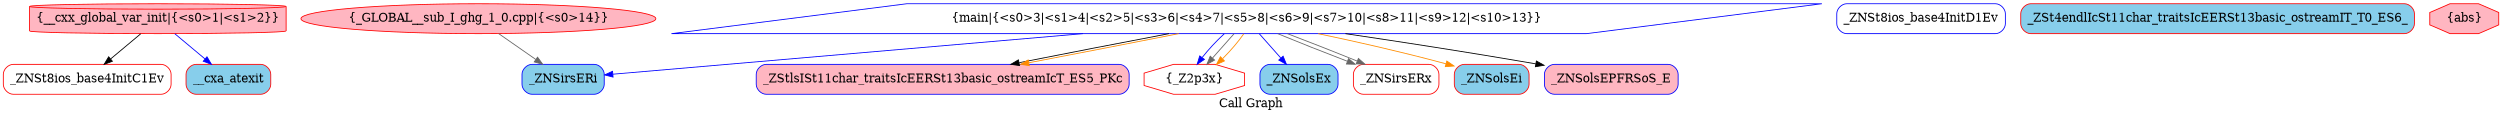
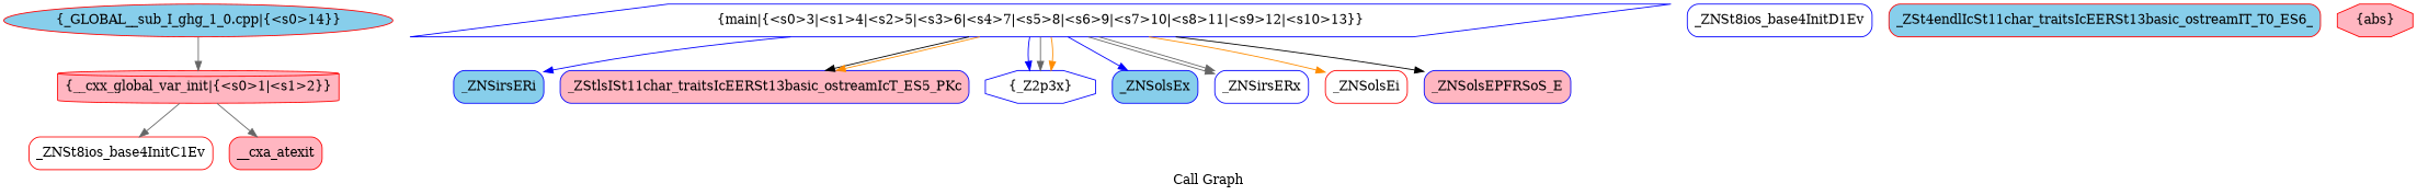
  digraph {
    label="Call Graph"
    node [color=red fillcolor=white shape=Mrecord style=filled]
    edge [color=gray40 tailport=s0]
    n1 [fillcolor=lightpink label="{__cxx_global_var_init|{<s0>1|<s1>2}}" shape=cylinder]
    n2 [label="{_ZNSt8ios_base4InitC1Ev}"]
-   n3 [fillcolor=skyblue label="{__cxa_atexit}"]
+   n3 [fillcolor=lightpink label="{__cxa_atexit}"]
    n4 [color=blue fillcolor=skyblue label="{_ZNSirsERi}"]
-   n5 [fillcolor=lightpink label="{_GLOBAL__sub_I_ghg_1_0.cpp|{<s0>14}}" shape=ellipse]
+   n5 [fillcolor=skyblue label="{_GLOBAL__sub_I_ghg_1_0.cpp|{<s0>14}}" shape=ellipse]
    n6 [color=blue label="{_ZNSt8ios_base4InitD1Ev}"]
    n7 [color=blue fillcolor=lightpink label="{_ZStlsISt11char_traitsIcEERSt13basic_ostreamIcT_ES5_PKc}"]
-   n8 [label="{_Z2p3x}" shape=octagon]
+   n8 [color=blue label="{_Z2p3x}" shape=octagon]
    n9 [color=blue fillcolor=skyblue label="{_ZNSolsEx}"]
    n10 [color=blue label="{main|{<s0>3|<s1>4|<s2>5|<s3>6|<s4>7|<s5>8|<s6>9|<s7>10|<s8>11|<s9>12|<s10>13}}" shape=parallelogram]
-   n11 [label="{_ZNSirsERx}"]
-   n12 [fillcolor=skyblue label="{_ZNSolsEi}"]
+   n11 [color=blue label="{_ZNSirsERx}"]
+   n12 [label="{_ZNSolsEi}"]
    n13 [color=blue fillcolor=lightpink label="{_ZNSolsEPFRSoS_E}"]
    n14 [fillcolor=skyblue label="{_ZSt4endlIcSt11char_traitsIcEERSt13basic_ostreamIT_T0_ES6_}"]
    n15 [fillcolor=lightpink label="{abs}" shape=octagon]
-   n1 -> n2 [color=black]
-   n1 -> n3 [color=blue tailport=s1]
-   n5 -> n4
+   n1 -> n2
+   n1 -> n3 [tailport=s1]
+   n5 -> n1
    n10 -> n4 [color=blue]
    n10 -> n7 [color=black tailport=s6]
    n10 -> n7 [color=darkorange tailport=s8]
    n10 -> n8 [color=blue tailport=s3]
    n10 -> n8 [tailport=s4]
    n10 -> n8 [color=darkorange tailport=s5]
    n10 -> n9 [color=blue tailport=s9]
    n10 -> n11 [tailport=s1]
    n10 -> n11 [tailport=s2]
    n10 -> n12 [color=darkorange tailport=s7]
    n10 -> n13 [color=black tailport=s10]
  }
